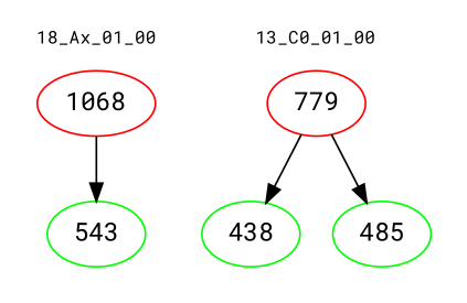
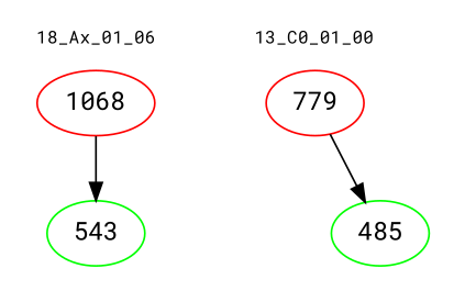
  digraph {
    fontname="Roboto Mono"
    node [color=green fontname="Roboto Mono"]
    edge [color=black fontname="Roboto Mono"]
    n1 [color=red label=1068]
    n2 [label=543]
    n3 [color=red label=779]
-   n4 [label=438]
    n5 [label=485]
    subgraph cluster_1 {
      color=white
      fontsize=10
-     label="18_Ax_01_00"
+     label="18_Ax_01_06"
      n1
      n2
    }
    subgraph cluster_2 {
      color=white
      fontsize=10
      label="13_C0_01_00"
      n3
-     n4
      n5
    }
    n1 -> n2
-   n3 -> n4
    n3 -> n5
  }
